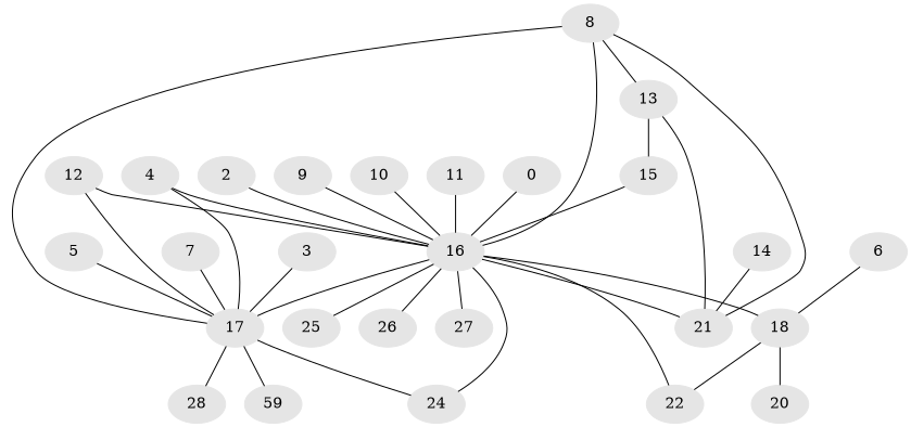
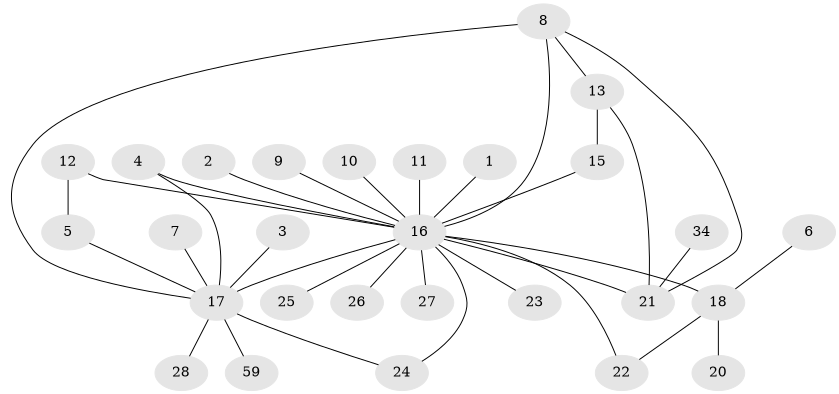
  graph {
    node [color=gray90 style=filled]
    edge [weight=1.0]
-   1 [label=0]
+   1
    16
    17
    18
    21
    22
+   23
    24
    25
    26
    27
    2
    3
    n14 [label=59]
    28
    4
    5
    6
    20
    7
    8
    13
    15
    9
    10
    11
    12
-   14
+   14 [label=34]
    1 -- 16
    16 -- 17 [weight=3.0]
    16 -- 18
    16 -- 21
    16 -- 22
+   16 -- 23
    16 -- 24
    16 -- 25
    16 -- 26
    16 -- 27
    17 -- 24
    17 -- n14
    17 -- 28
    18 -- 22
    18 -- 20
    2 -- 16
    3 -- 17
    4 -- 16
    4 -- 17
    5 -- 17
    6 -- 18
    7 -- 17
    8 -- 16 [weight=2.0]
    8 -- 17
    8 -- 21
    8 -- 13
    13 -- 21
    13 -- 15
    15 -- 16
    9 -- 16
    10 -- 16
    11 -- 16
    12 -- 16
-   12 -- 17
+   12 -- 5
    14 -- 21
  }
